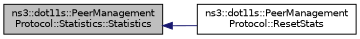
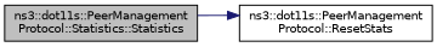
  digraph {
    rankdir=LR
    node [color=black fontname=Helvetica fontsize=10 shape=record style=filled]
    n1 [fillcolor=grey75 fontcolor=black height=0.2 label="ns3::dot11s::PeerManagement\lProtocol::Statistics::Statistics" width=0.4]
    n2 [fillcolor=white height=0.2 label="ns3::dot11s::PeerManagement\lProtocol::ResetStats" width=0.4]
-   n1 -> n2 [color=midnightblue dir=back fontname=Helvetica fontsize=10 labelfontname=Helvetica labelfontsize=10 style=solid]
+   n2 -> n1 [color=midnightblue dir=back fontname=Helvetica fontsize=10 labelfontname=Helvetica labelfontsize=10 style=solid]
  }
